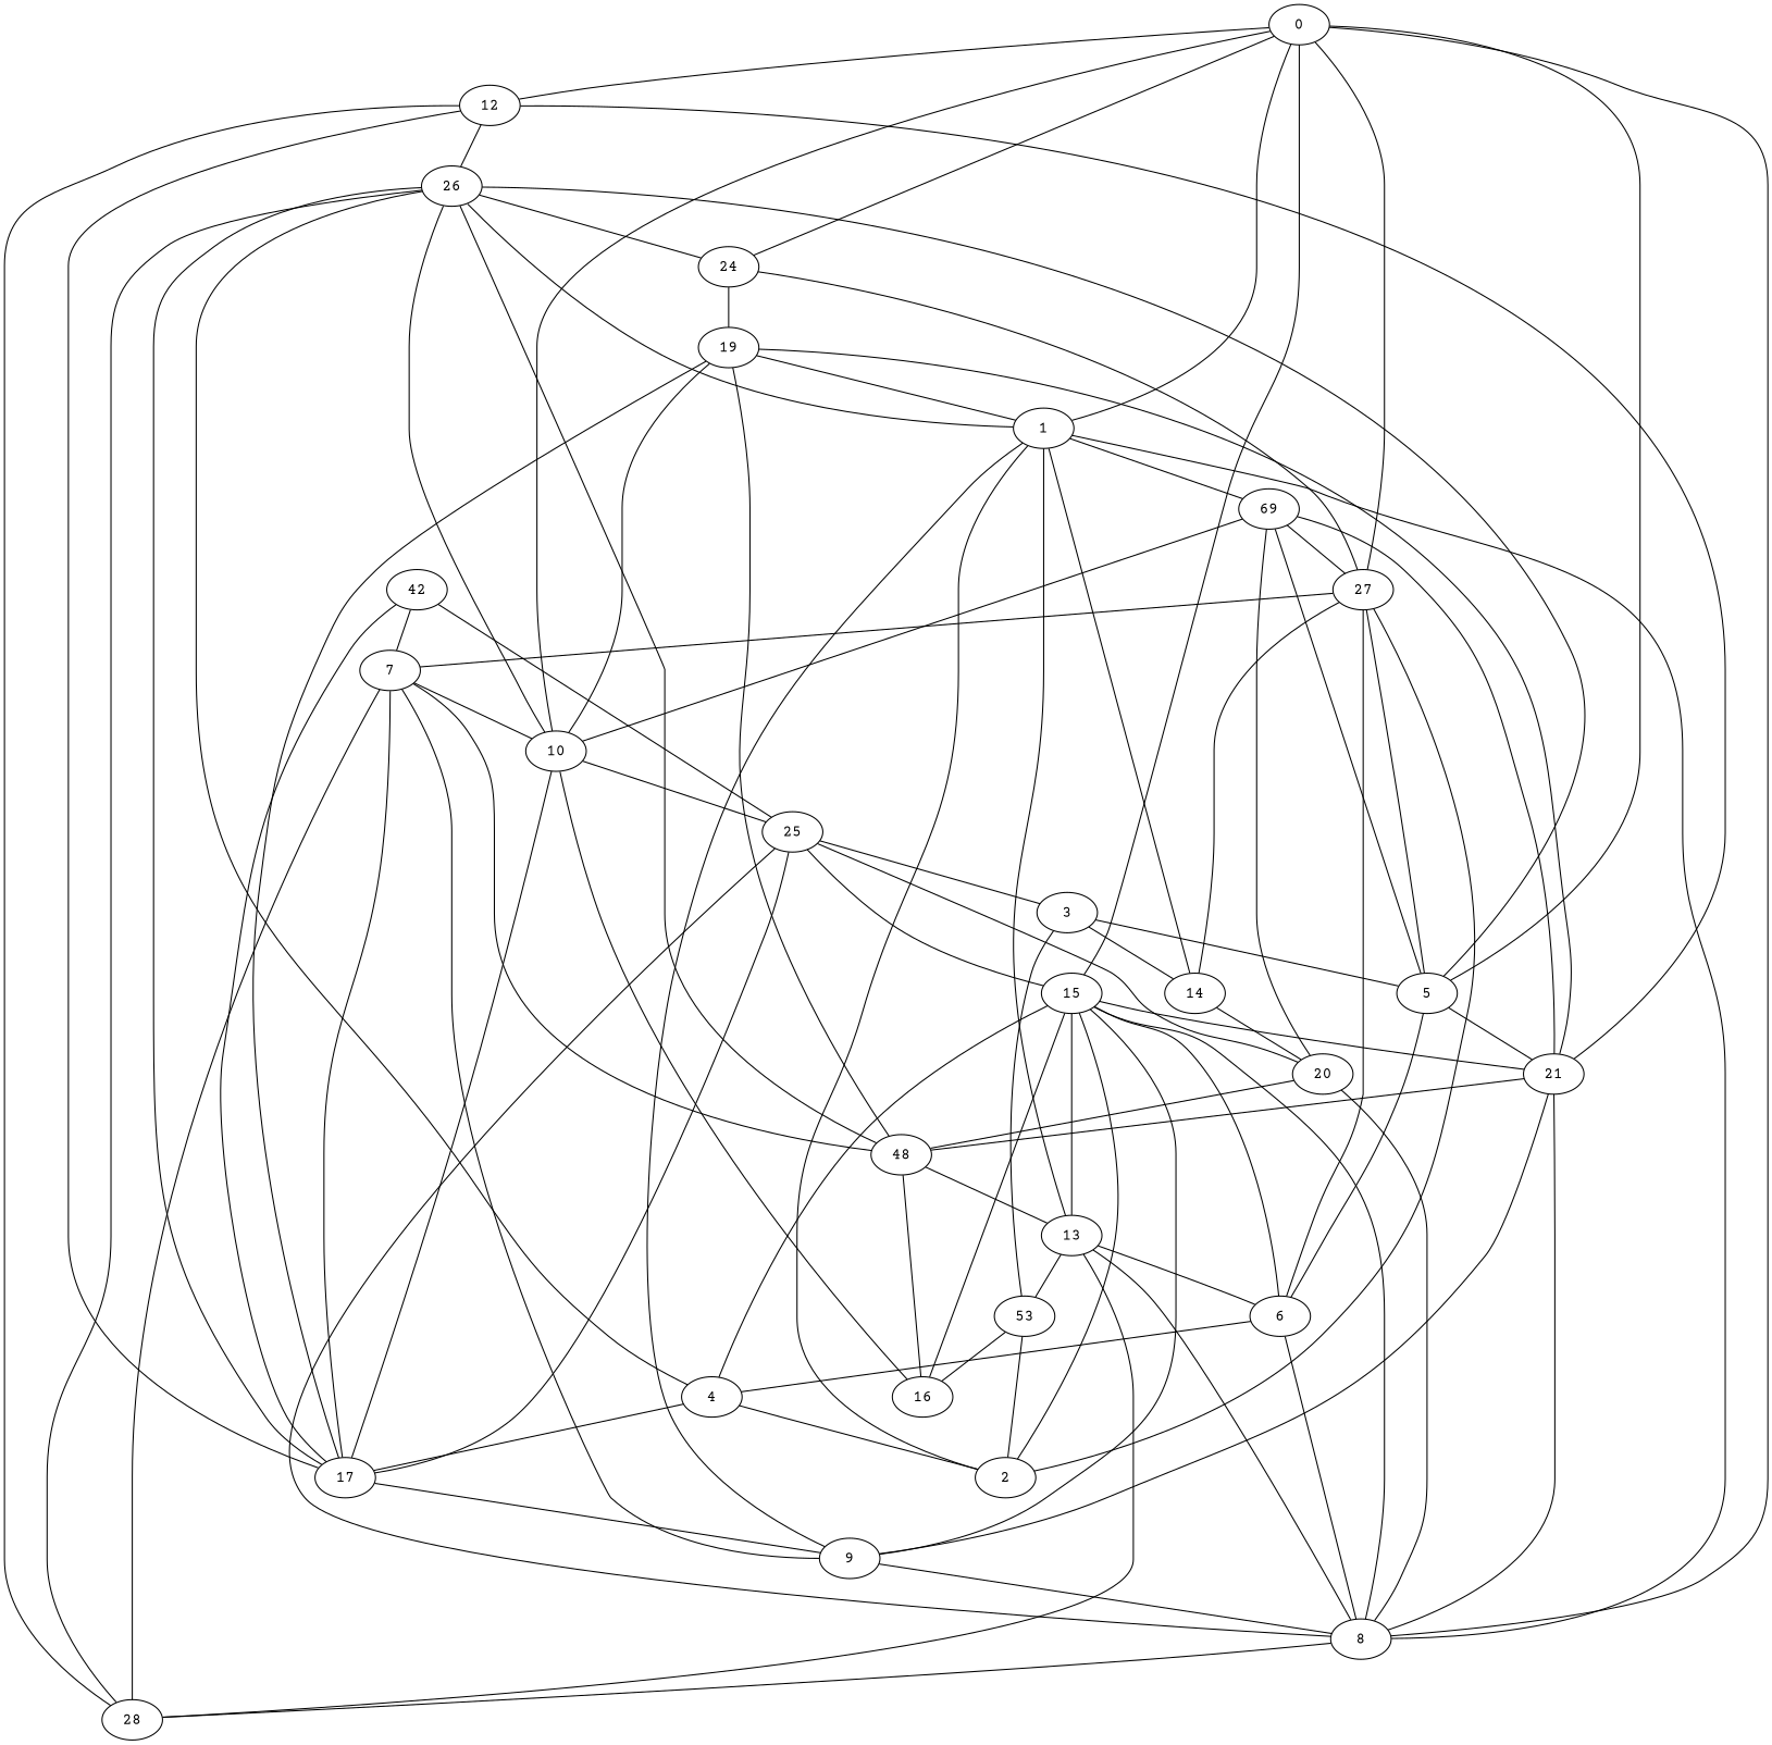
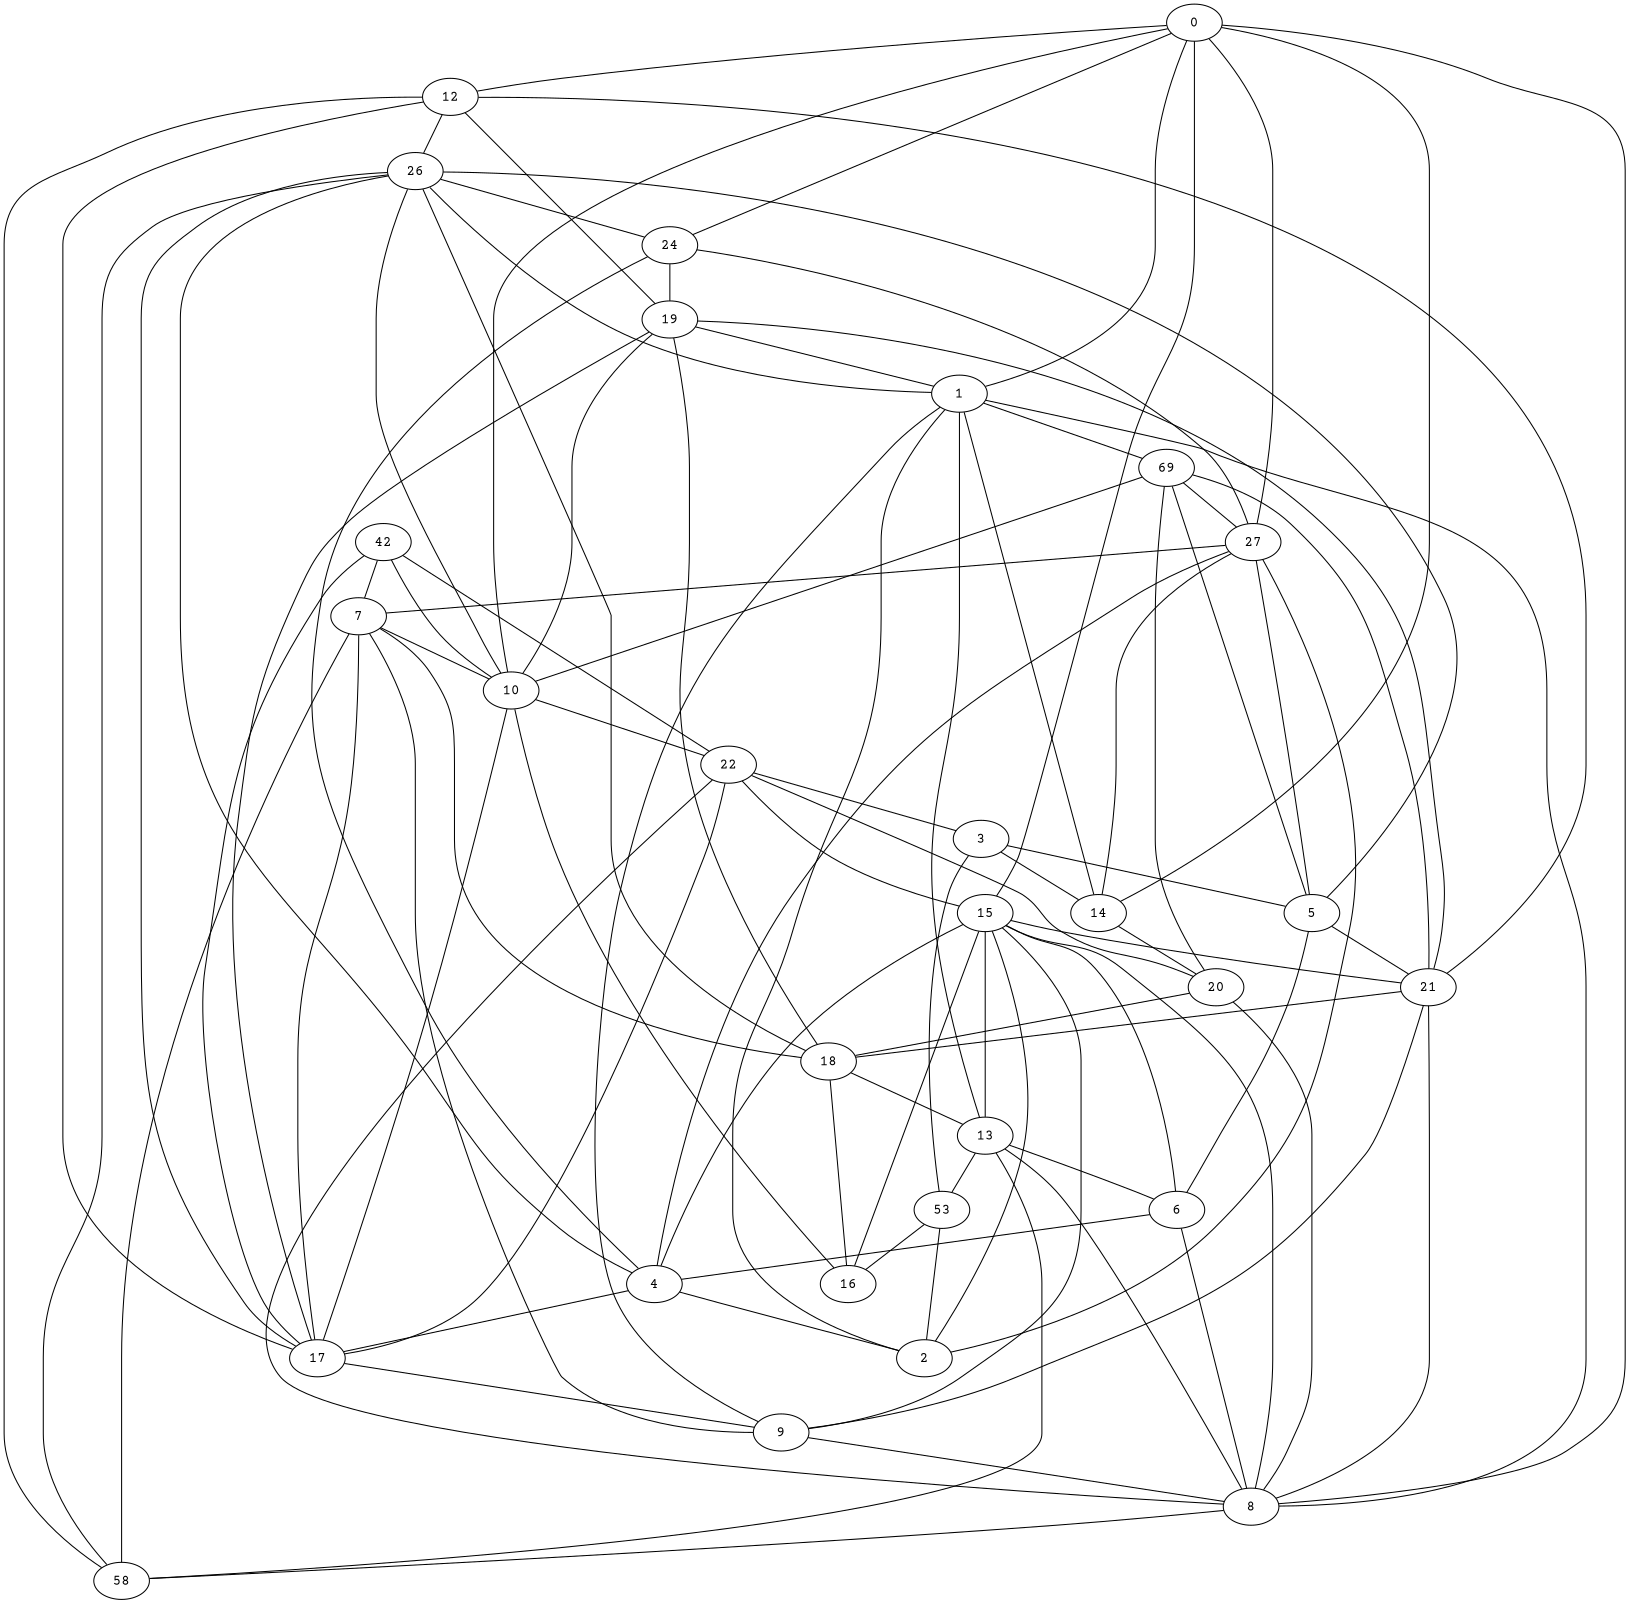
  graph {
    fontname="Courier Prime"
    node [fontname="Courier Prime"]
    edge [Label=0.56 fontname="Courier Prime"]
    0 [Label="0 (0.00)"]
    12 [Label="12 (0.00)"]
    24 [Label="24 (0.00)"]
    27 [Label="27 (0.00)"]
    26 [Label="26 (0.00)"]
    21 [Label="21 (0.00)"]
-   28 [Label="28 (0.00)"]
+   28 [Label="28 (0.00)" label=58]
    19 [Label="19 (0.00)"]
    2 [Label="2 (0.00)"]
    14 [Label="14 (0.00)"]
    5 [Label="5 (0.00)"]
    7 [Label="7 (0.00)"]
    1 [Label="1 (0.00)"]
    n14 [Label="29 (0.00)" label=69]
    15 [Label="15 (0.00)"]
    20 [Label="20 (0.00)"]
    4 [Label="4 (0.00)"]
    10 [Label="10 (0.00)"]
-   18 [Label="18 (0.00)" label=48]
+   18 [Label="18 (0.00)"]
    6 [Label="6 (0.00)"]
    8 [Label="8 (0.00)"]
    9 [Label="9 (0.00)"]
    13 [Label="13 (0.00)"]
    3 [Label="3 (0.00)"]
    n25 [Label="23 (0.00)" label=53]
    16 [Label="16 (0.00)"]
    17 [Label="17 (0.00)"]
-   25 [Label="25 (0.00)"]
+   25 [Label="25 (0.00)" label=22]
    n29 [Label="22 (0.00)" label=42]
    0 -- 12 [Label=0.07]
    0 -- 24 [Label=0.13]
    0 -- 27 [Label=0.95]
    12 -- 26 [Label=0.02]
    12 -- 21
    12 -- 28 [Label=0.36]
+   12 -- 19 [Label=0.41]
    24 -- 19 [Label=0.95]
    27 -- 24 [Label=0.29]
    27 -- 2 [Label=0.50]
    27 -- 14 [Label=0.45]
    27 -- 5 [Label=0.80]
    27 -- 7 [Label=0.73]
    26 -- 24 [Label=0.44]
    26 -- 4
    26 -- 10 [Label=0.87]
    26 -- 18 [Label=0.50]
    21 -- 19 [Label=0.21]
    21 -- n14 [Label=0.91]
    21 -- 18 [Label=0.66]
    21 -- 8 [Label=0.21]
    21 -- 9 [Label=0.08]
    28 -- 26 [Label=0.74]
    28 -- 7 [Label=0.50]
    28 -- 13 [Label=0.58]
    19 -- 1 [Label=0.67]
    19 -- 18 [Label=0.72]
    19 -- 17 [Label=0.31]
    2 -- 15 [Label=0.45]
-   5 -- 0 [Label=0.22]
+   14 -- 0 [Label=0.22]
    14 -- 20 [Label=0.11]
    5 -- 26 [Label=0.05]
    5 -- 21 [Label=0.38]
    5 -- n14 [Label=0.01]
    5 -- 6 [Label=0.48]
    7 -- 10 [Label=0.57]
    7 -- 9
    7 -- 17 [Label=0.40]
    1 -- 0 [Label=0.99]
    1 -- 26 [Label=0.90]
    1 -- 2 [Label=0.86]
    1 -- 14 [Label=0.34]
    1 -- n14 [Label=0.27]
    n14 -- 27 [Label=0.49]
    n14 -- 20 [Label=0.88]
    n14 -- 10 [Label=0.62]
    15 -- 0 [Label=0.16]
    15 -- 21 [Label=0.34]
    15 -- 6 [Label=0.76]
    15 -- 8 [Label=0.64]
    15 -- 9 [Label=0.51]
    15 -- 13 [Label=0.57]
    20 -- 18 [Label=0.40]
    20 -- 8 [Label=0.13]
+   4 -- 24 [Label=0.63]
    4 -- 2 [Label=0.52]
    4 -- 15 [Label=0.15]
    4 -- 17 [Label=0.17]
    10 -- 0 [Label=0.53]
    10 -- 19 [Label=0.90]
    10 -- 16 [Label=0.72]
    10 -- 25 [Label=0.27]
    18 -- 7 [Label=0.29]
    18 -- 13 [Label=0.66]
    18 -- 16 [Label=0.21]
-   6 -- 27 [Label=0.49]
+   4 -- 27 [Label=0.49]
    6 -- 4 [Label=0.79]
    6 -- 8 [Label=0.95]
    8 -- 0 [Label=0.37]
    8 -- 28 [Label=0.20]
    8 -- 1 [Label=0.94]
    8 -- 13 [Label=0.71]
    8 -- 25 [Label=0.76]
    9 -- 1 [Label=0.49]
    9 -- 8 [Label=0.65]
    13 -- 1 [Label=0.65]
    13 -- 6 [Label=0.18]
    13 -- n25 [Label=0.17]
    3 -- 14 [Label=0.88]
    3 -- 5 [Label=0.85]
    3 -- n25 [Label=0.88]
    n25 -- 2 [Label=1.00]
    n25 -- 16 [Label=0.27]
    16 -- 15 [Label=0.06]
    17 -- 12 [Label=0.94]
    17 -- 26 [Label=0.99]
    17 -- 10 [Label=0.27]
    17 -- 9 [Label=0.01]
    17 -- 25 [Label=0.88]
    25 -- 15 [Label=0.67]
    25 -- 20
    25 -- 3 [Label=0.99]
    n29 -- 7 [Label=0.32]
+   n29 -- 10 [Label=0.66]
    n29 -- 17 [Label=0.41]
    n29 -- 25 [Label=0.01]
  }
